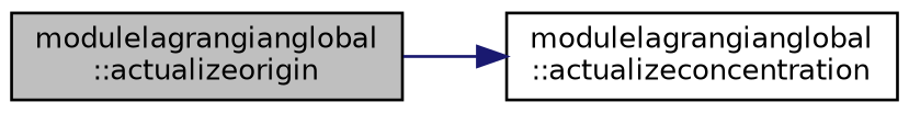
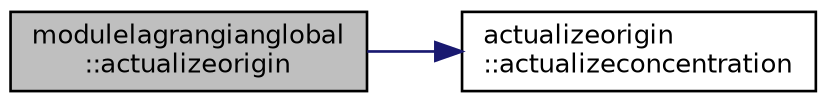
  digraph {
    rankdir=LR
    node [color=black fontname=Helvetica fontsize=10 shape=record style=filled]
    n1 [fillcolor=grey75 fontcolor=black height=0.2 label="modulelagrangianglobal\l::actualizeorigin" width=0.4]
-   n2 [fillcolor=white height=0.2 label="modulelagrangianglobal\l::actualizeconcentration" width=0.4]
+   n2 [fillcolor=white height=0.2 label="actualizeorigin\l::actualizeconcentration" width=0.4]
    n1 -> n2 [color=midnightblue fontname=Helvetica fontsize=10 labelfontname=Helvetica labelfontsize=10 style=solid]
  }
